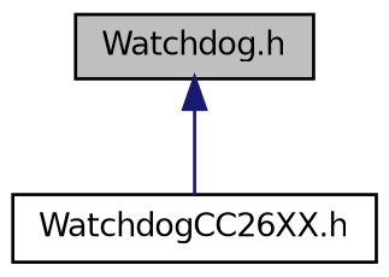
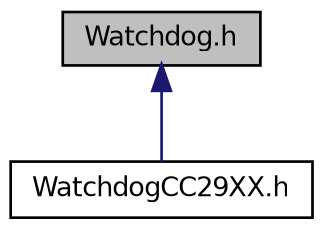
  digraph {
    node [color=black fontname=Helvetica fontsize=10 shape=record style=filled]
    n1 [fillcolor=grey75 fontcolor=black height=0.2 label="Watchdog.h" width=0.4]
-   n2 [fillcolor=white height=0.2 label="WatchdogCC26XX.h" width=0.4]
+   n2 [fillcolor=white height=0.2 label="WatchdogCC29XX.h" width=0.4]
    n1 -> n2 [color=midnightblue dir=back fontname=Helvetica fontsize=10 labelfontname=Helvetica labelfontsize=10 style=solid]
  }
